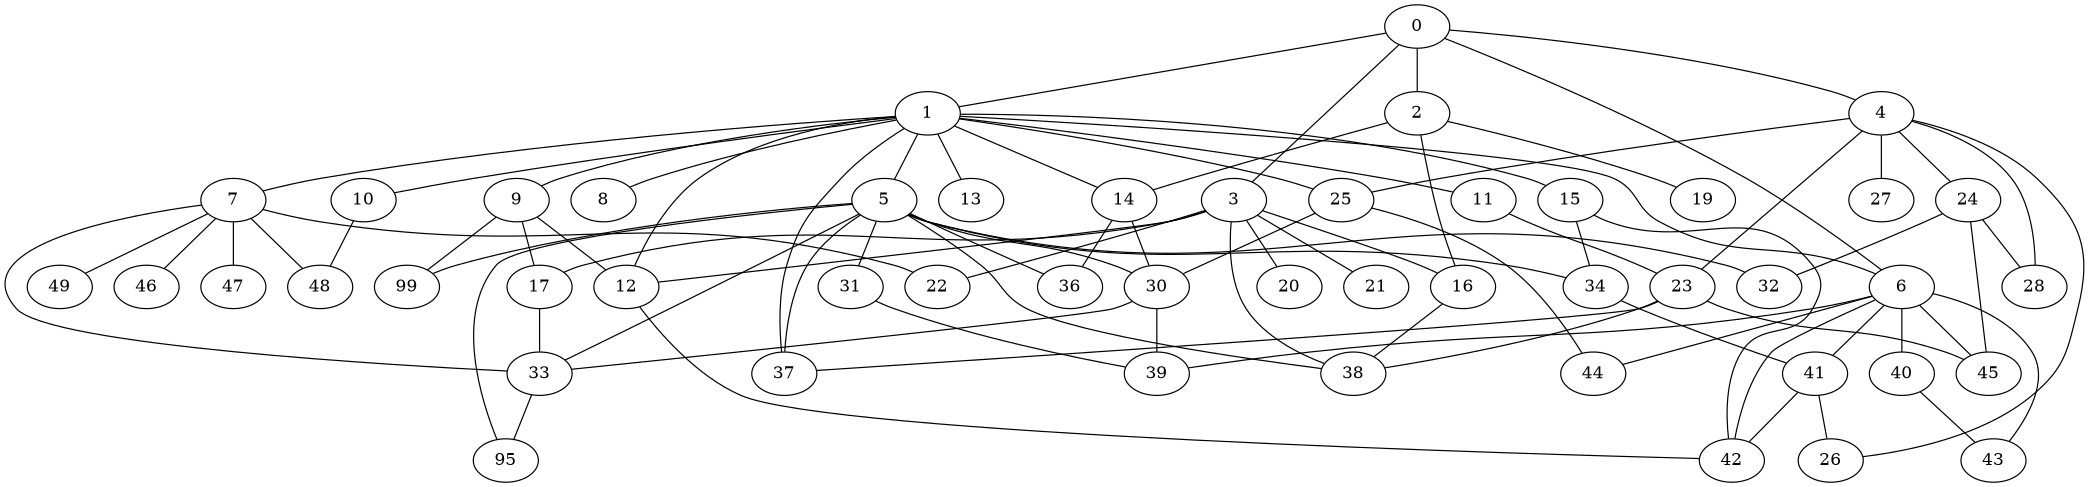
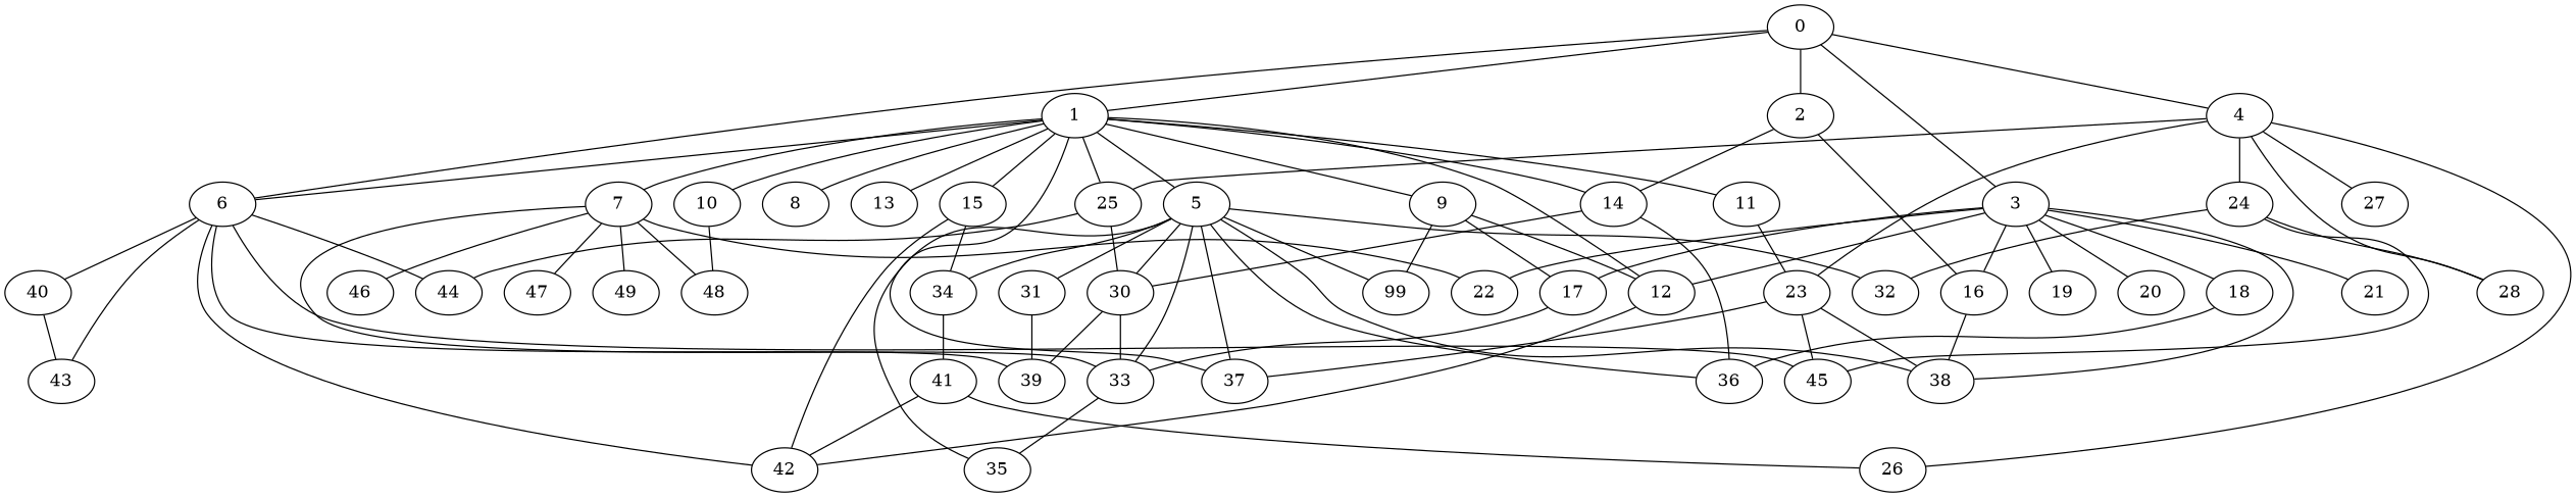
  graph {
    0
    1
    2
    3
    4
    6
    5
    7
    8
    9
    10
    11
    12
    13
    14
    15
    37
    25
    16
    17
+   18
    19
    20
    21
    22
    38
    23
    24
    26
    27
    28
    39
    40
    41
    42
    43
    44
    45
    32
    34
-   35 [label=95]
+   35
    36
    33
    n44 [label=99]
    30
    31
    48
    49
    46
    47
    0 -- 1
    0 -- 2
    0 -- 3
    0 -- 4
    0 -- 6
    1 -- 6
    1 -- 5
    1 -- 7
    1 -- 8
    1 -- 9
    1 -- 10
    1 -- 11
    1 -- 12
    1 -- 13
    1 -- 14
    1 -- 15
    1 -- 37
    1 -- 25
    2 -- 14
    2 -- 16
    3 -- 12
    3 -- 16
    3 -- 17
-   2 -- 19
+   3 -- 18
+   3 -- 19
    3 -- 20
    3 -- 21
    3 -- 22
    3 -- 38
    4 -- 25
    4 -- 23
    4 -- 24
    4 -- 26
    4 -- 27
    4 -- 28
    6 -- 39
    6 -- 40
-   6 -- 41
    6 -- 42
    6 -- 43
    6 -- 44
    6 -- 45
    5 -- 37
    5 -- 38
    5 -- 32
    5 -- 34
    5 -- 35
    5 -- 36
    5 -- 33
    5 -- n44
    5 -- 30
    5 -- 31
    7 -- 22
    7 -- 33
    7 -- 48
    7 -- 49
    7 -- 46
    7 -- 47
    9 -- 12
    9 -- 17
    9 -- n44
    10 -- 48
    11 -- 23
    12 -- 42
    14 -- 36
    14 -- 30
    15 -- 42
    15 -- 34
    25 -- 44
    25 -- 30
    16 -- 38
    17 -- 33
+   18 -- 36
    23 -- 37
    23 -- 38
    23 -- 45
    24 -- 28
    24 -- 45
    24 -- 32
    40 -- 43
    41 -- 26
    41 -- 42
    34 -- 41
    33 -- 35
    30 -- 39
    30 -- 33
    31 -- 39
  }
